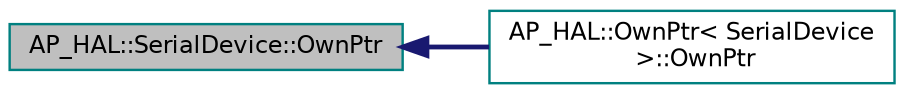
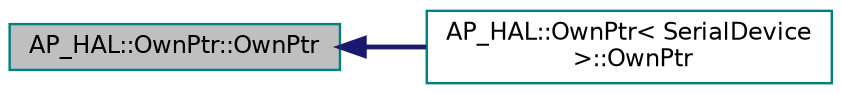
  digraph {
    rankdir=LR
    node [color=teal fontname=Helvetica fontsize=10 shape=record style=filled]
-   n1 [fillcolor=grey75 fontcolor=black height=0.2 label="AP_HAL::SerialDevice::OwnPtr" width=0.4]
+   n1 [fillcolor=grey75 fontcolor=black height=0.2 label="AP_HAL::OwnPtr::OwnPtr" width=0.4]
    n2 [fillcolor=white height=0.2 label="AP_HAL::OwnPtr\< SerialDevice\l \>::OwnPtr" width=0.4]
    n1 -> n2 [color=midnightblue dir=back fontname=Helvetica fontsize=10 labelfontname=Helvetica labelfontsize=10 style=bold]
  }
